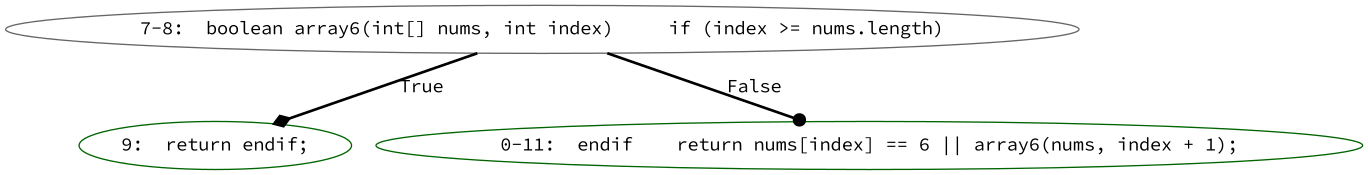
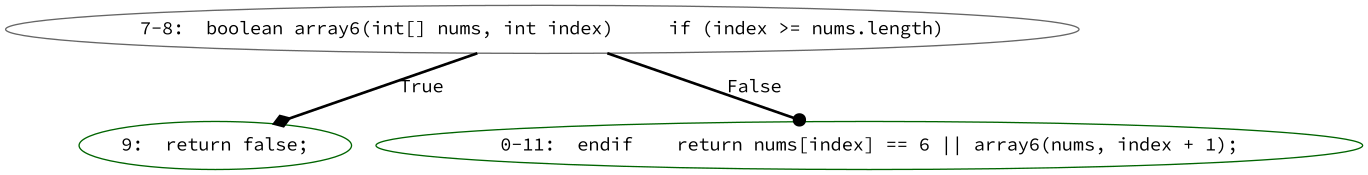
  digraph {
    fontname="Source Code Pro"
    node [color=darkgreen fontname="Source Code Pro"]
    edge [style=bold fontname="Source Code Pro"]
    n1 [label="7-8:  boolean array6(int[] nums, int index)	if (index >= nums.length)" color=gray40]
-   n2 [label="9:  return endif;"]
+   n2 [label="9:  return false;"]
    n3 [label="0-11:  endif	return nums[index] == 6 || array6(nums, index + 1);"]
    n1 -> n2 [label=True arrowhead=diamond]
    n1 -> n3 [label=False arrowhead=dot]
  }
